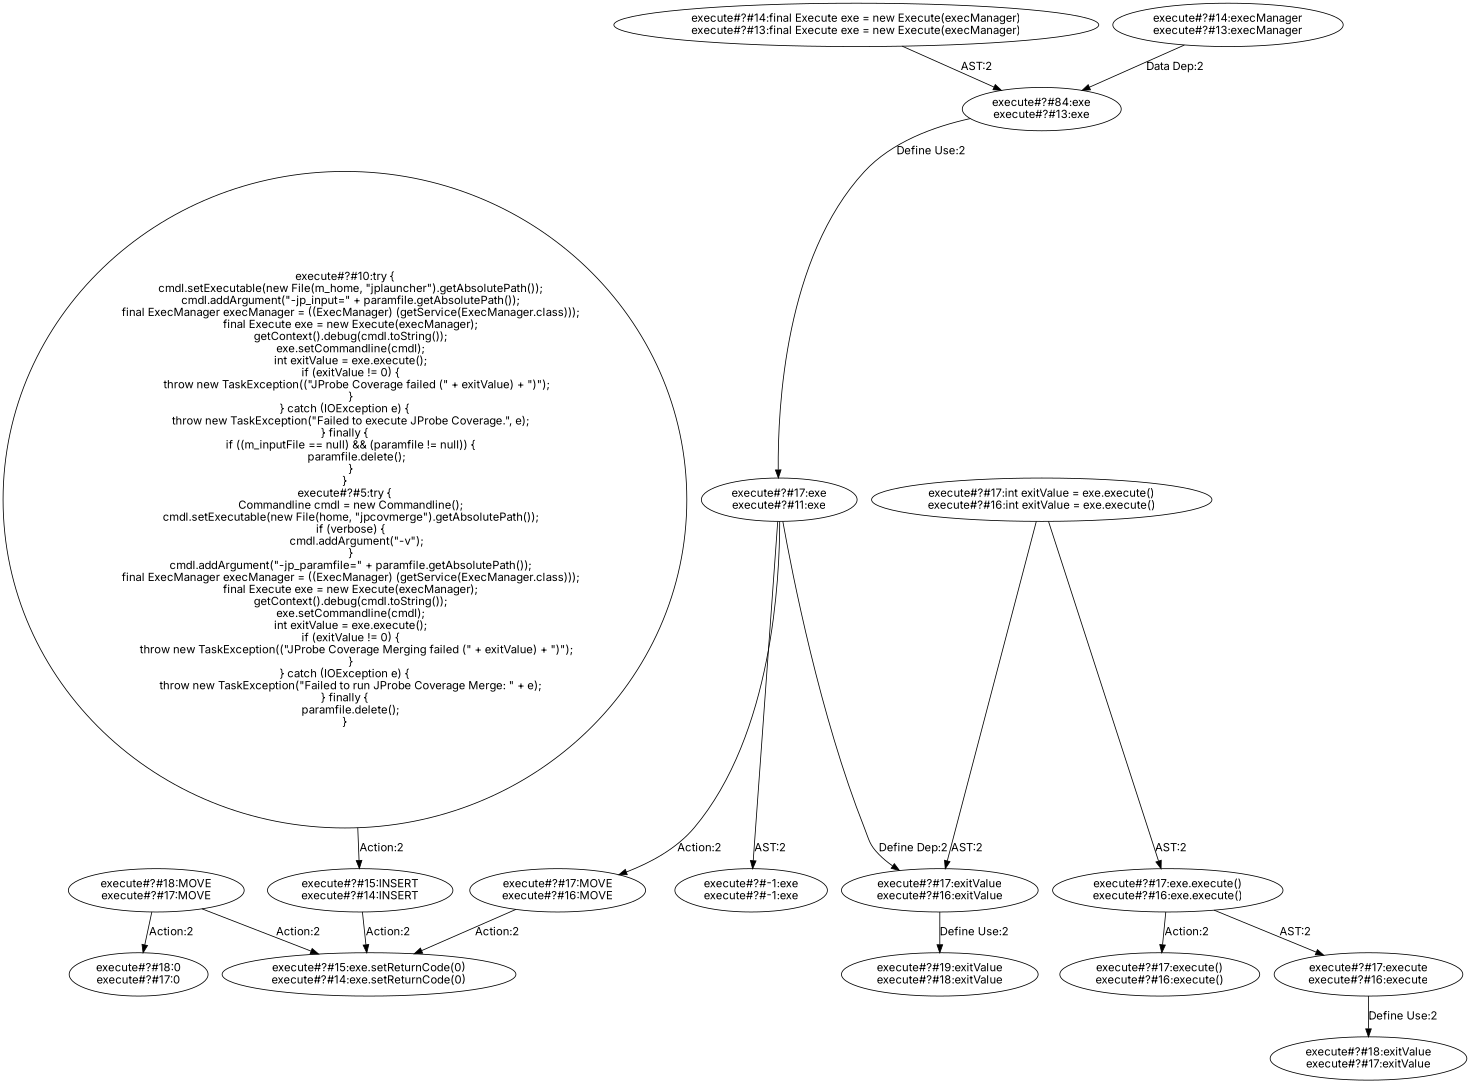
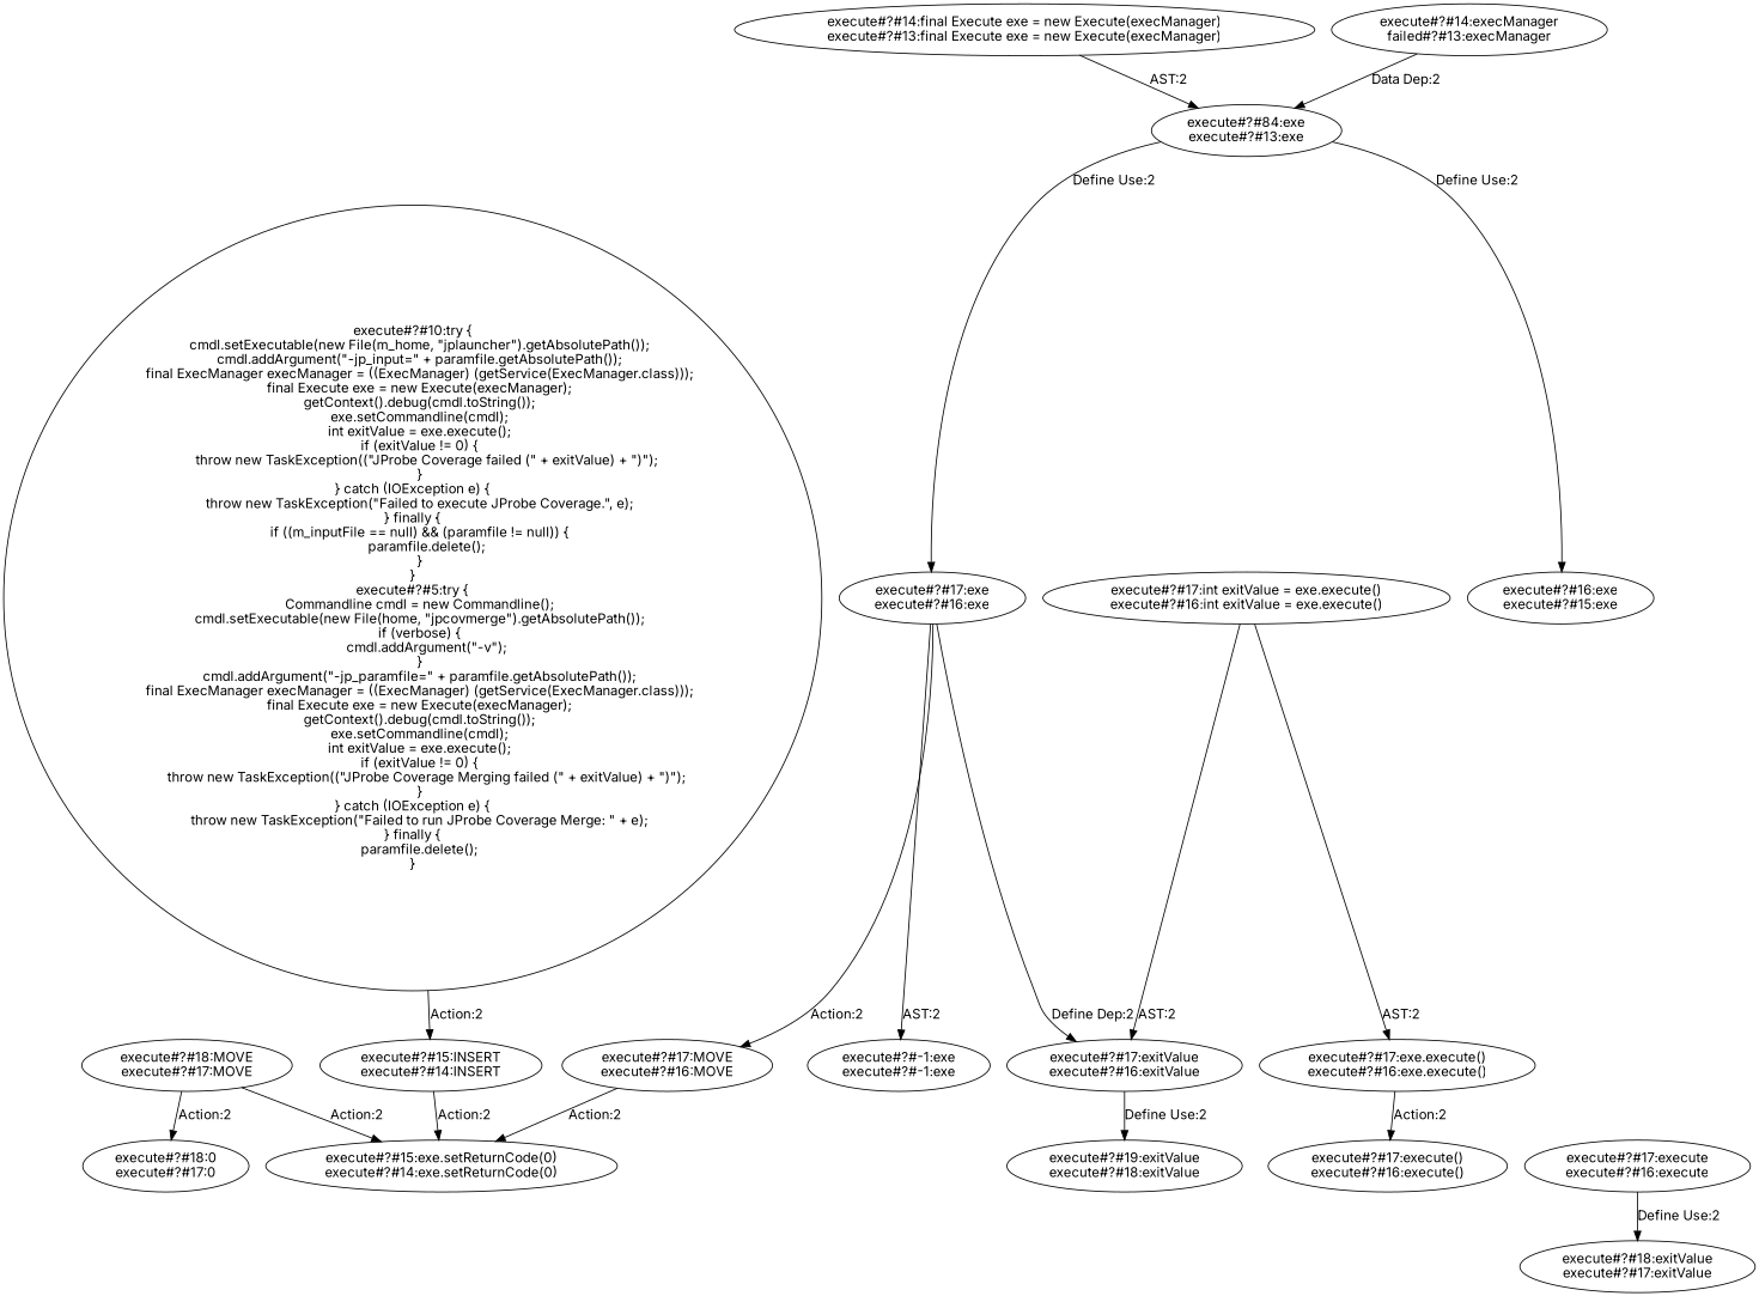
  digraph {
    fontname=Inter
    node [fontname=Inter shape=ellipse]
    edge [fontname=Inter]
    n1 [label="execute#?#17:MOVE\nexecute#?#16:MOVE"]
    n2 [label="execute#?#15:exe.setReturnCode(0)\nexecute#?#14:exe.setReturnCode(0)"]
-   n3 [label="execute#?#17:exe\nexecute#?#11:exe"]
+   n3 [label="execute#?#17:exe\nexecute#?#16:exe"]
    n4 [label="execute#?#-1:exe\nexecute#?#-1:exe"]
    n5 [label="execute#?#17:exitValue\nexecute#?#16:exitValue"]
    n6 [label="execute#?#19:exitValue\nexecute#?#18:exitValue"]
    n7 [label="execute#?#84:exe\nexecute#?#13:exe"]
+   n8 [label="execute#?#16:exe\nexecute#?#15:exe"]
    n9 [label="execute#?#14:final Execute exe = new Execute(execManager)\nexecute#?#13:final Execute exe = new Execute(execManager)"]
-   n10 [label="execute#?#14:execManager\nexecute#?#13:execManager"]
+   n10 [label="execute#?#14:execManager\nfailed#?#13:execManager"]
    n11 [label="execute#?#17:exe.execute()\nexecute#?#16:exe.execute()"]
    n12 [label="execute#?#17:execute\nexecute#?#16:execute"]
    n13 [label="execute#?#17:execute()\nexecute#?#16:execute()"]
    n14 [label="execute#?#18:exitValue\nexecute#?#17:exitValue"]
    n15 [label="execute#?#17:int exitValue = exe.execute()\nexecute#?#16:int exitValue = exe.execute()"]
    n16 [label="execute#?#15:INSERT\nexecute#?#14:INSERT"]
    n17 [label="execute#?#10:try \{\n    cmdl.setExecutable(new File(m_home, \"jplauncher\").getAbsolutePath());\n    cmdl.addArgument(\"-jp_input=\" + paramfile.getAbsolutePath());\n    final ExecManager execManager = ((ExecManager) (getService(ExecManager.class)));\n    final Execute exe = new Execute(execManager);\n    getContext().debug(cmdl.toString());\n    exe.setCommandline(cmdl);\n    int exitValue = exe.execute();\n    if (exitValue != 0) \{\n        throw new TaskException((\"JProbe Coverage failed (\" + exitValue) + \")\");\n    \}\n\} catch (IOException e) \{\n    throw new TaskException(\"Failed to execute JProbe Coverage.\", e);\n\} finally \{\n    if ((m_inputFile == null) && (paramfile != null)) \{\n        paramfile.delete();\n    \}\n\}\nexecute#?#5:try \{\n    Commandline cmdl = new Commandline();\n    cmdl.setExecutable(new File(home, \"jpcovmerge\").getAbsolutePath());\n    if (verbose) \{\n        cmdl.addArgument(\"-v\");\n    \}\n    cmdl.addArgument(\"-jp_paramfile=\" + paramfile.getAbsolutePath());\n    final ExecManager execManager = ((ExecManager) (getService(ExecManager.class)));\n    final Execute exe = new Execute(execManager);\n    getContext().debug(cmdl.toString());\n    exe.setCommandline(cmdl);\n    int exitValue = exe.execute();\n    if (exitValue != 0) \{\n        throw new TaskException((\"JProbe Coverage Merging failed (\" + exitValue) + \")\");\n    \}\n\} catch (IOException e) \{\n    throw new TaskException(\"Failed to run JProbe Coverage Merge: \" + e);\n\} finally \{\n    paramfile.delete();\n\}"]
    n18 [label="execute#?#18:MOVE\nexecute#?#17:MOVE"]
    n19 [label="execute#?#18:0\nexecute#?#17:0"]
    n1 -> n2 [label="Action:2"]
    n3 -> n1 [label="Action:2"]
    n3 -> n4 [label="AST:2"]
    n3 -> n5 [label="Define Dep:2"]
    n5 -> n6 [label="Define Use:2"]
    n7 -> n3 [label="Define Use:2"]
+   n7 -> n8 [label="Define Use:2"]
    n9 -> n7 [label="AST:2"]
    n10 -> n7 [label="Data Dep:2"]
-   n11 -> n12 [label="AST:2"]
    n11 -> n13 [label="Action:2"]
    n12 -> n14 [label="Define Use:2"]
    n15 -> n5 [label="AST:2"]
    n15 -> n11 [label="AST:2"]
    n16 -> n2 [label="Action:2"]
    n17 -> n16 [label="Action:2"]
    n18 -> n2 [label="Action:2"]
    n18 -> n19 [label="Action:2"]
  }
